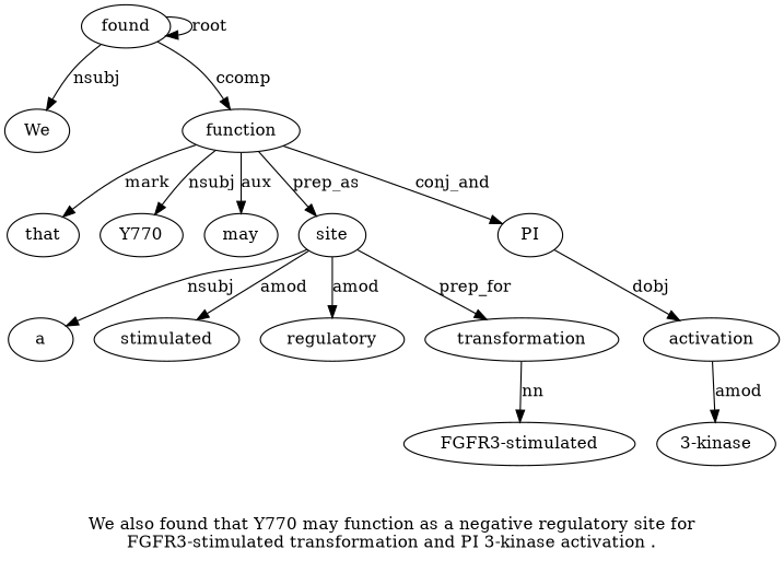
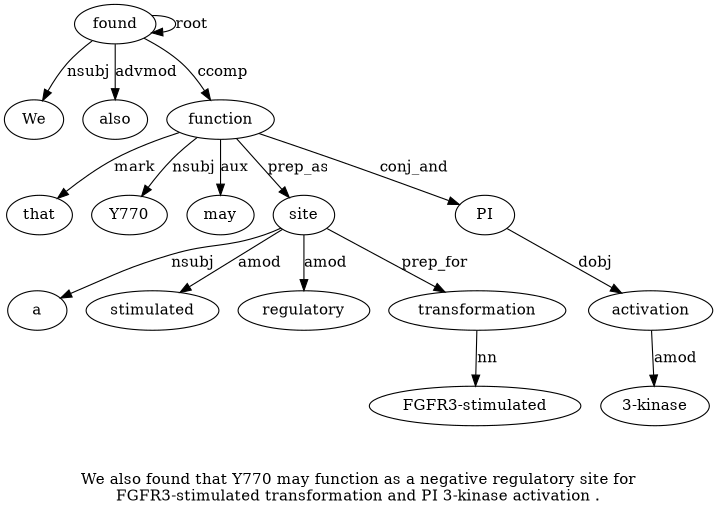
  digraph {
    label="We also found that Y770 may function as a negative regulatory site for\nFGFR3-stimulated transformation and PI 3-kinase activation ."
    node [fillcolor=white style=filled]
    n1 [label=found]
    n2 [label=We]
+   n3 [label=also]
    n4 [label=function]
    n5 [label=that]
    n6 [label=Y770]
    n7 [label=may]
    n8 [label=site]
    n9 [label=PI]
    n10 [label=a]
    n11 [label=stimulated]
    n12 [label=regulatory]
    n13 [label=transformation]
    n14 [label=activation]
    n15 [label="FGFR3-stimulated"]
    n16 [label="3-kinase"]
    n1 -> n1 [label=root]
    n1 -> n2 [label=nsubj]
+   n1 -> n3 [label=advmod]
    n1 -> n4 [label=ccomp]
    n4 -> n5 [label=mark]
    n4 -> n6 [label=nsubj]
    n4 -> n7 [label=aux]
    n4 -> n8 [label=prep_as]
    n4 -> n9 [label=conj_and]
    n8 -> n10 [label=nsubj]
    n8 -> n11 [label=amod]
    n8 -> n12 [label=amod]
    n8 -> n13 [label=prep_for]
    n9 -> n14 [label=dobj]
    n13 -> n15 [label=nn]
    n14 -> n16 [label=amod]
  }
